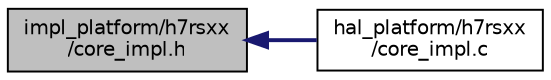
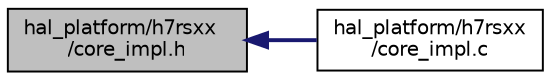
  digraph {
    rankdir=LR
    node [color=black fontname=Helvetica fontsize=10 shape=record]
-   n1 [fillcolor=grey75 fontcolor=black height=0.2 label="impl_platform/h7rsxx\l/core_impl.h" style=filled width=0.4]
+   n1 [fillcolor=grey75 fontcolor=black height=0.2 label="hal_platform/h7rsxx\l/core_impl.h" style=filled width=0.4]
    n2 [height=0.2 label="hal_platform/h7rsxx\l/core_impl.c" width=0.4]
    n1 -> n2 [color=midnightblue dir=back fontname=Helvetica fontsize=10 labelfontname=Helvetica labelfontsize=10 style=bold]
  }
